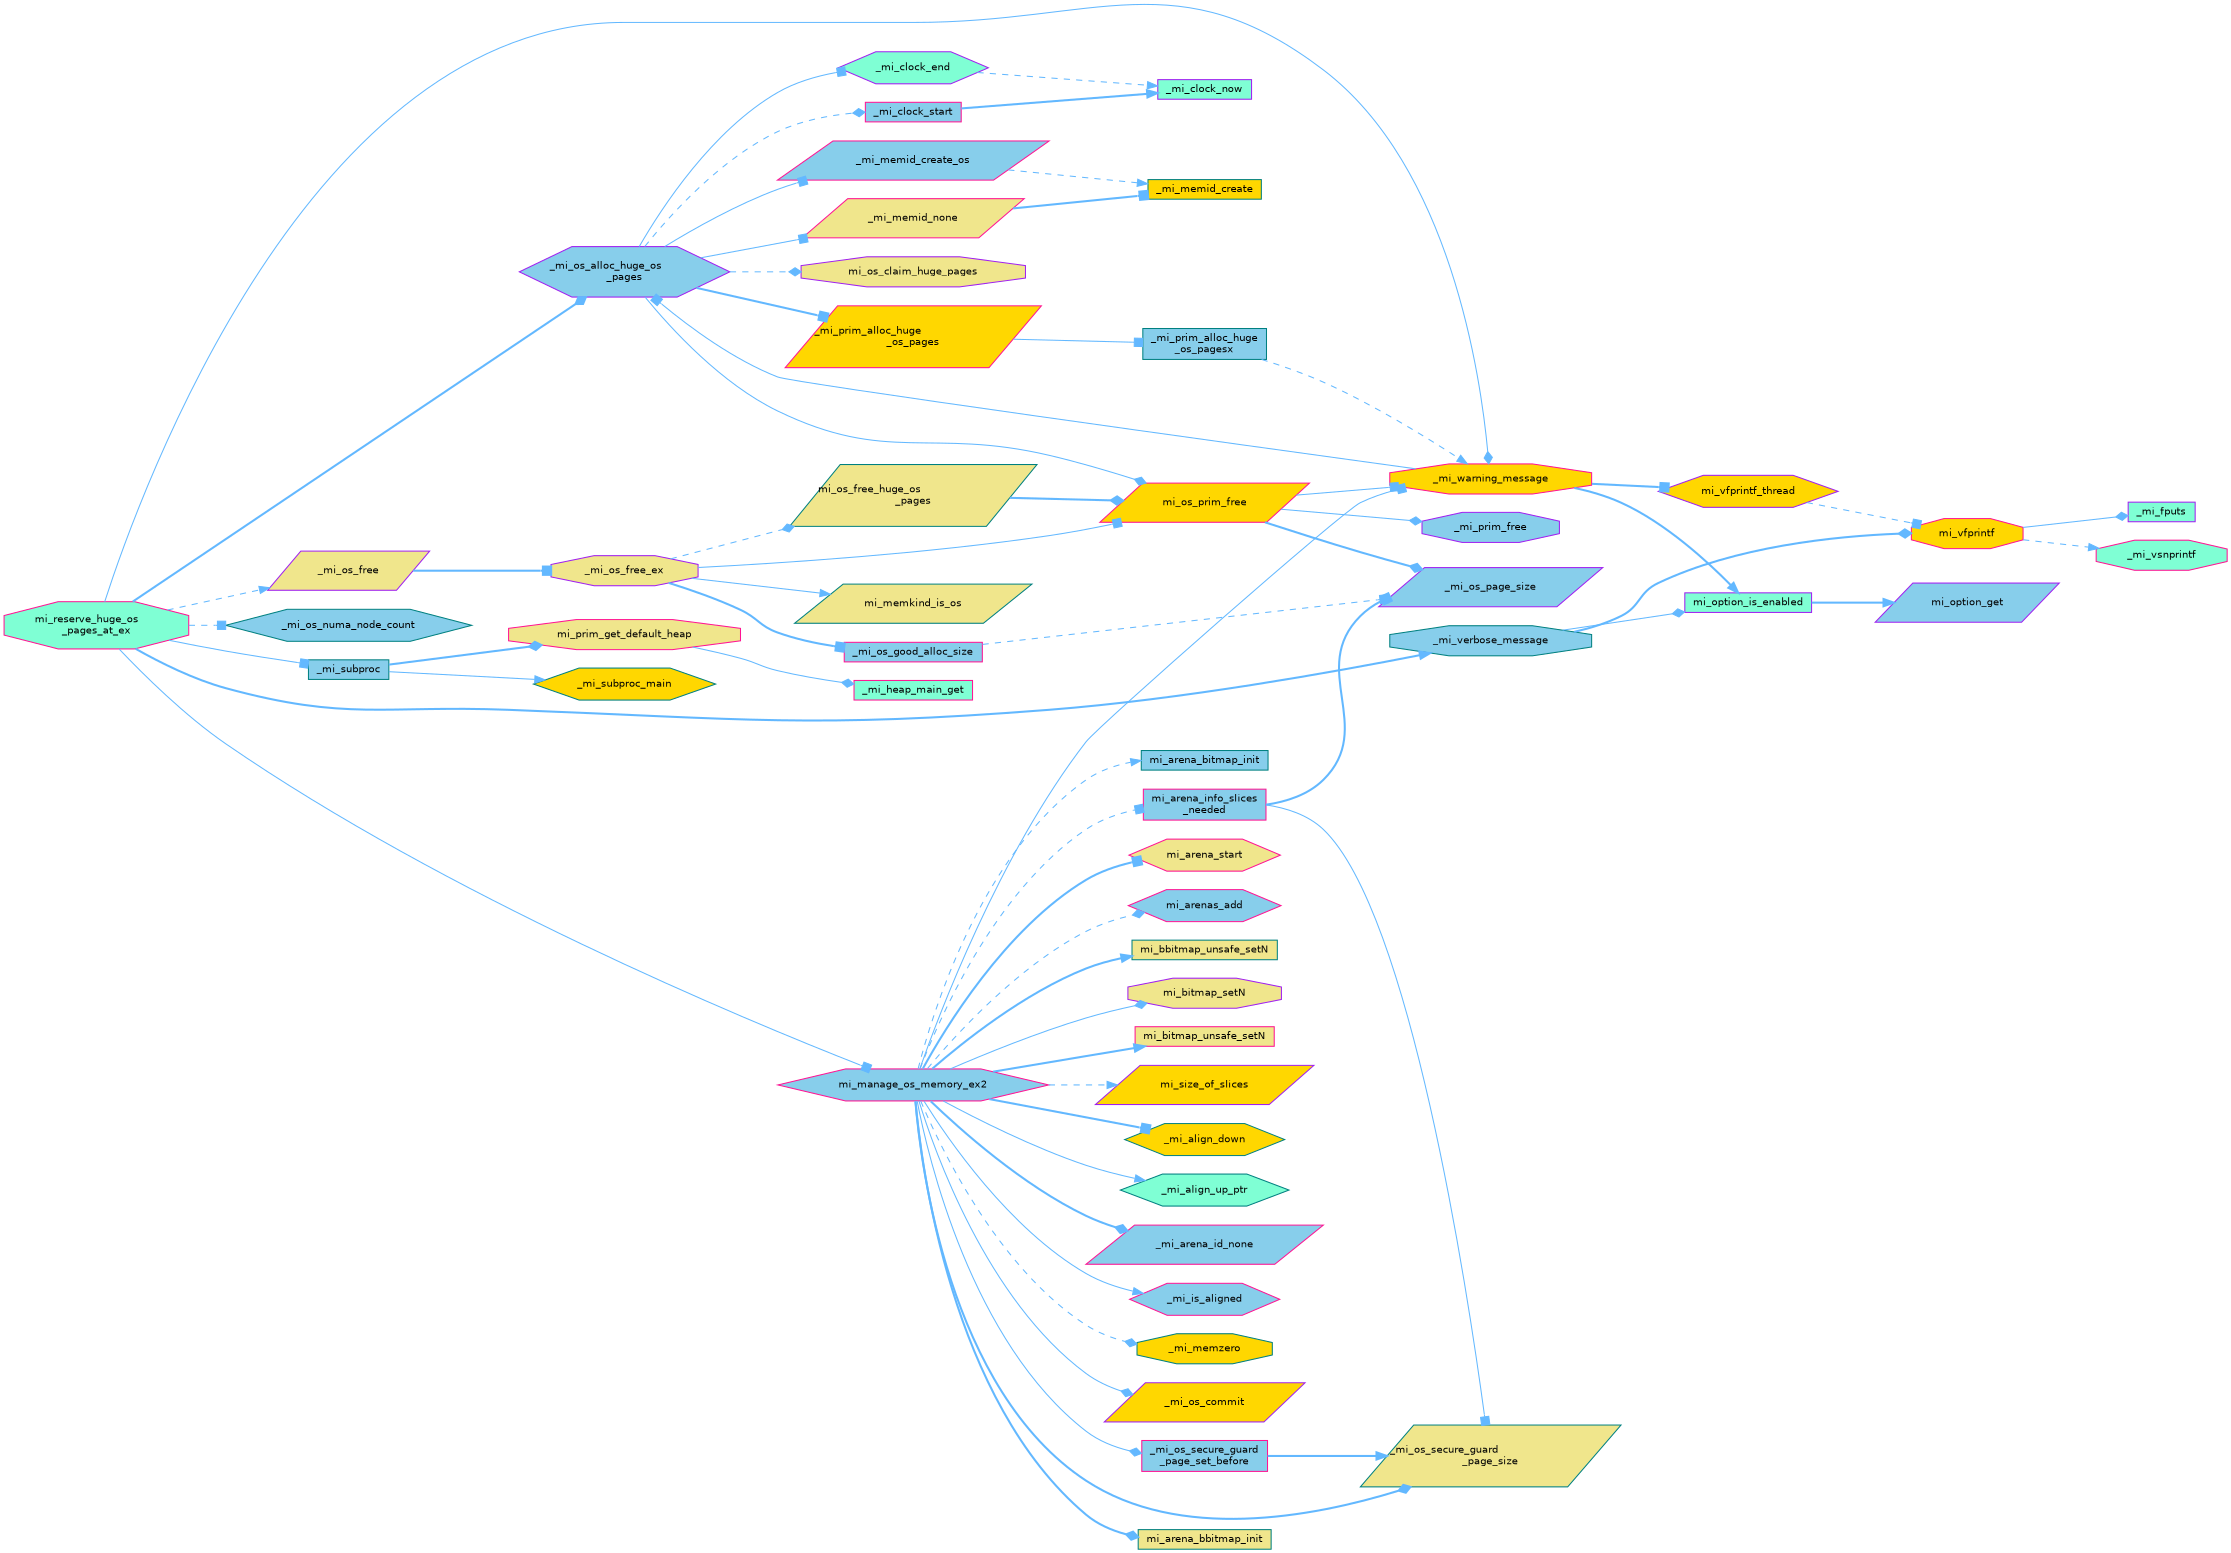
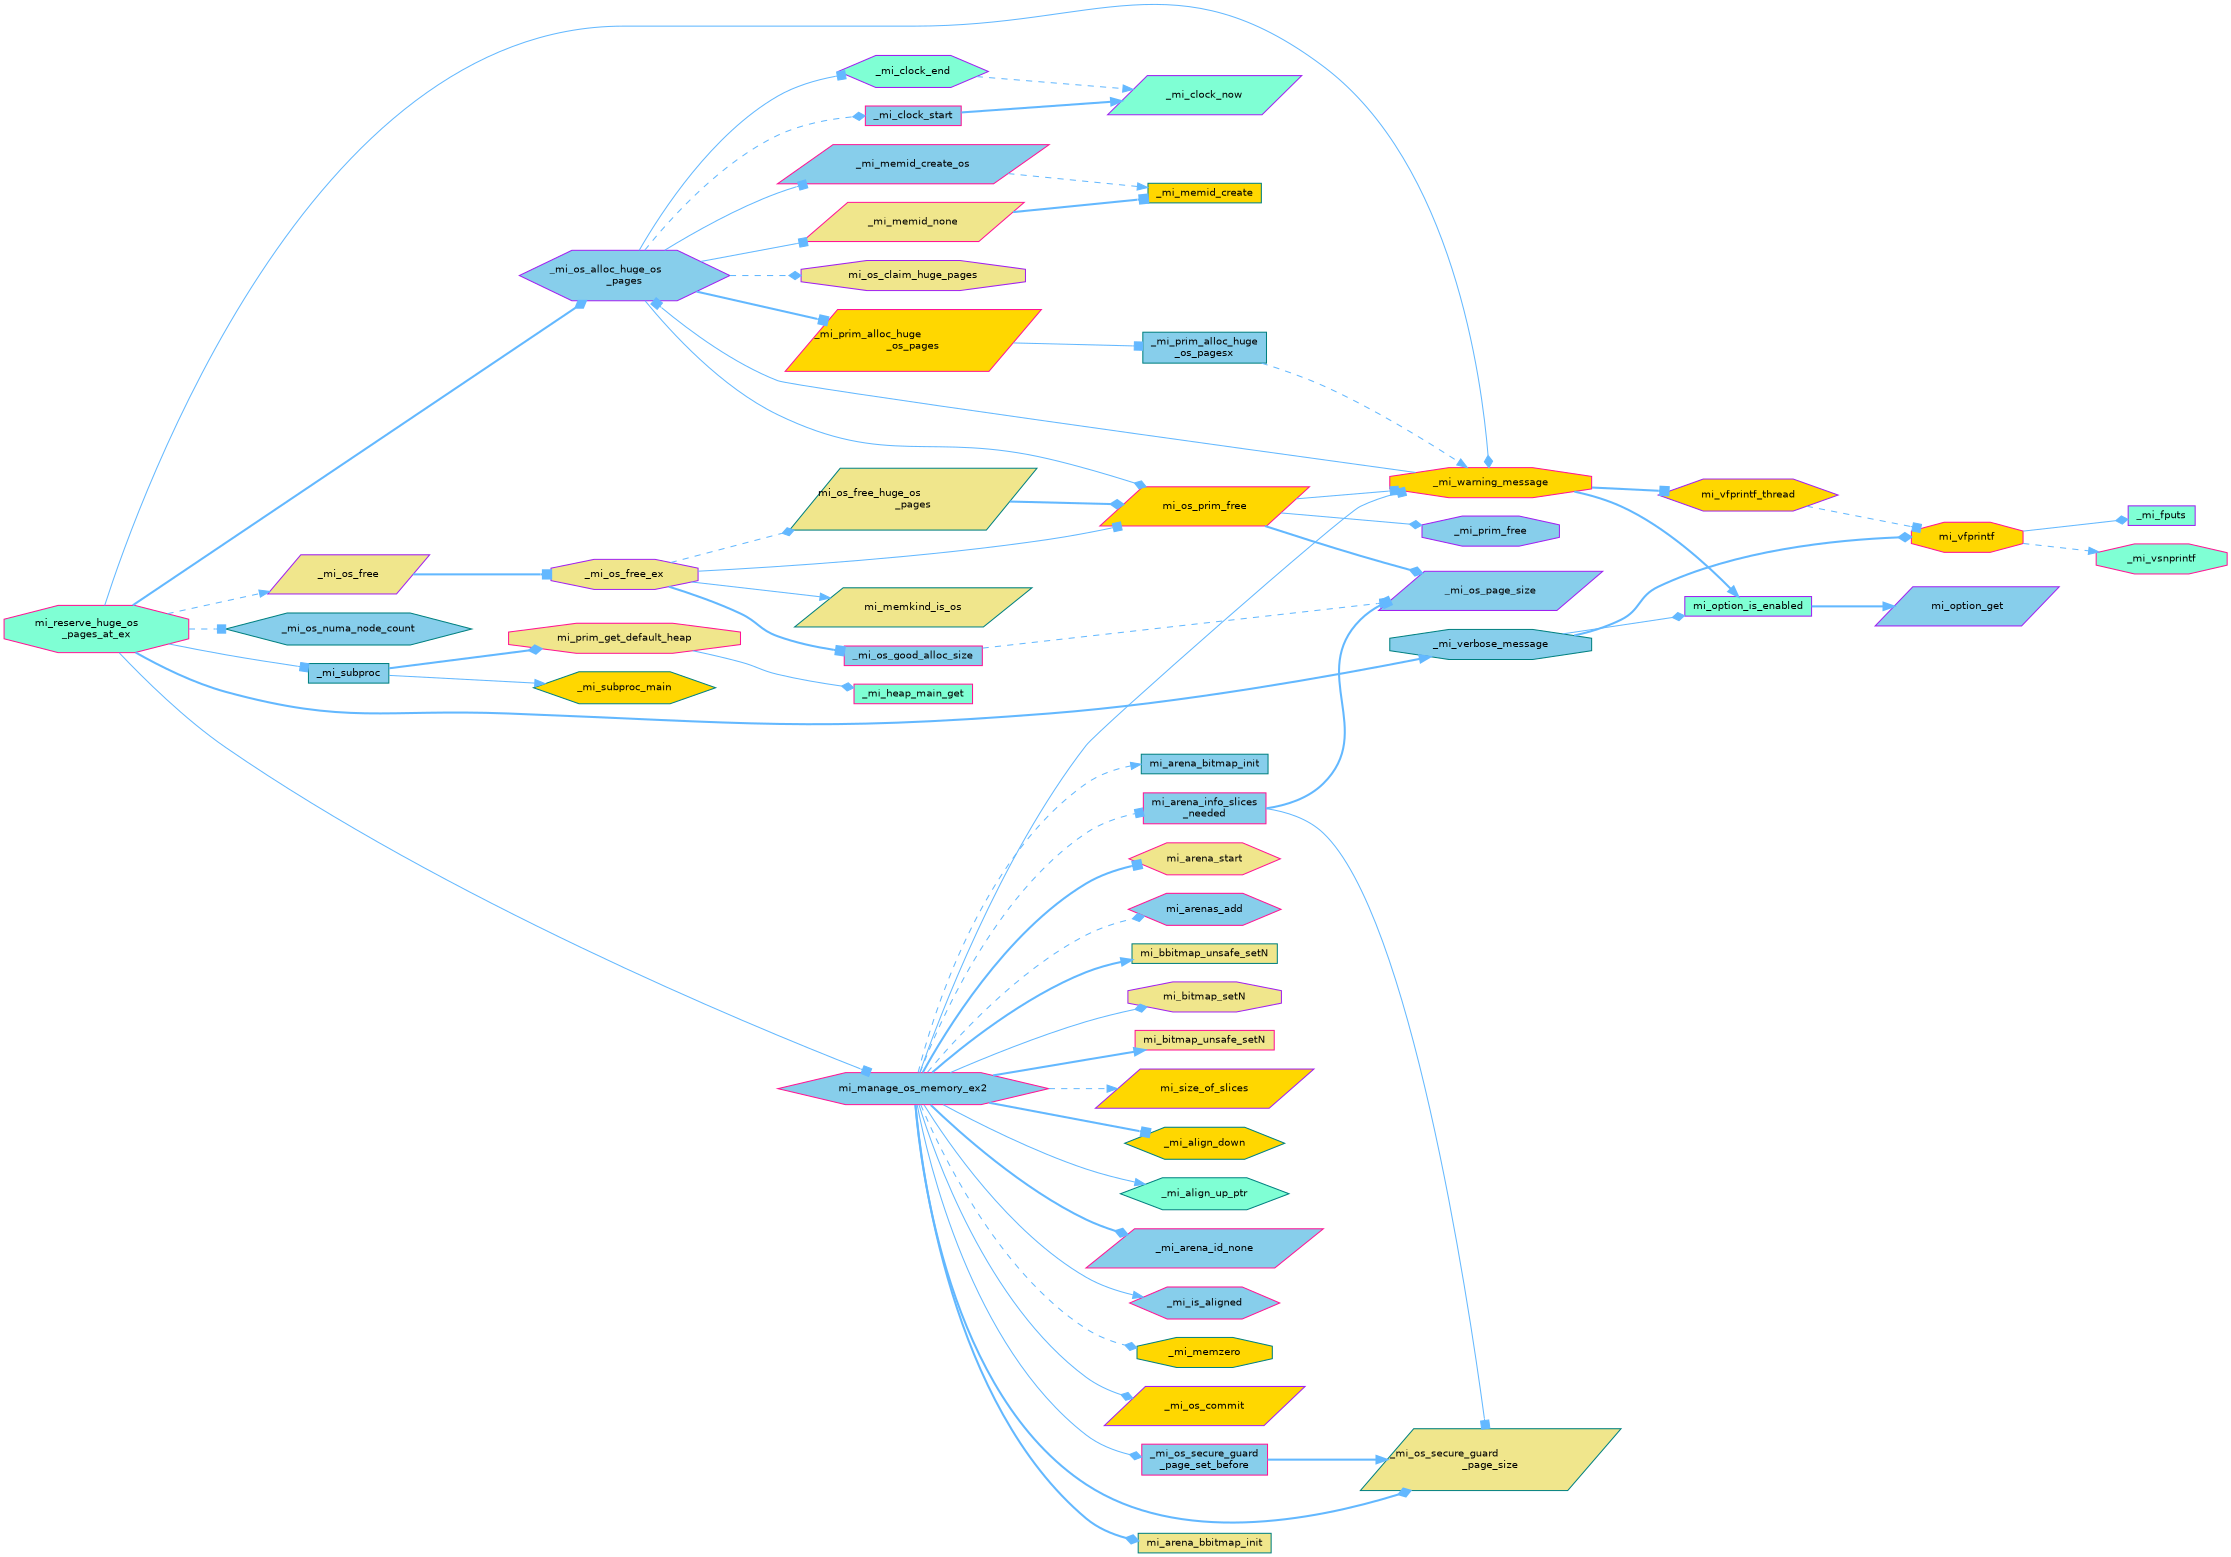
  digraph {
    rankdir=LR
    node [color=deeppink fillcolor=skyblue fontname=Helvetica fontsize=10 shape=parallelogram style=filled]
    edge [arrowhead=box color=steelblue1 fontname=Helvetica fontsize=10 labelfontname=Helvetica labelfontsize=10 style=solid]
    n1 [fillcolor=aquamarine fontcolor=black height=0.2 label="mi_reserve_huge_os\l_pages_at_ex" shape=octagon width=0.4]
    n2 [color=purple height=0.2 label="_mi_os_alloc_huge_os\l_pages" shape=hexagon width=0.4]
    n3 [fillcolor=gold height=0.2 label=_mi_warning_message shape=octagon width=0.4]
    n4 [color=purple fillcolor=khaki height=0.2 label=_mi_os_free width=0.4]
    n5 [color=teal height=0.2 label=_mi_os_numa_node_count shape=hexagon width=0.4]
    n6 [color=teal height=0.2 label=_mi_subproc shape=box width=0.4]
    n7 [color=teal height=0.2 label=_mi_verbose_message shape=octagon width=0.4]
    n8 [height=0.2 label=mi_manage_os_memory_ex2 shape=hexagon width=0.4]
    n9 [color=purple fillcolor=aquamarine height=0.2 label=_mi_clock_end shape=hexagon width=0.4]
    n10 [height=0.2 label=_mi_clock_start shape=box width=0.4]
    n11 [height=0.2 label=_mi_memid_create_os width=0.4]
    n12 [fillcolor=khaki height=0.2 label=_mi_memid_none width=0.4]
    n13 [fillcolor=gold height=0.2 label="_mi_prim_alloc_huge\l_os_pages" width=0.4]
    n14 [color=purple fillcolor=khaki height=0.2 label=mi_os_claim_huge_pages shape=octagon width=0.4]
    n15 [fillcolor=gold height=0.2 label=mi_os_prim_free width=0.4]
    n16 [color=purple fillcolor=aquamarine height=0.2 label=mi_option_is_enabled shape=box width=0.4]
    n17 [color=purple fillcolor=gold height=0.2 label=mi_vfprintf_thread shape=hexagon width=0.4]
    n18 [color=purple fillcolor=khaki height=0.2 label=_mi_os_free_ex shape=octagon width=0.4]
    n19 [color=teal fillcolor=gold height=0.2 label=_mi_subproc_main shape=hexagon width=0.4]
    n20 [fillcolor=khaki height=0.2 label=mi_prim_get_default_heap shape=octagon width=0.4]
    n21 [fillcolor=gold height=0.2 label=mi_vfprintf shape=octagon width=0.4]
    n22 [color=teal fillcolor=gold height=0.2 label=_mi_align_down shape=hexagon width=0.4]
    n23 [color=teal fillcolor=aquamarine height=0.2 label=_mi_align_up_ptr shape=hexagon width=0.4]
    n24 [height=0.2 label=_mi_arena_id_none width=0.4]
    n25 [height=0.2 label=_mi_is_aligned shape=hexagon width=0.4]
    n26 [color=teal fillcolor=gold height=0.2 label=_mi_memzero shape=octagon width=0.4]
    n27 [color=purple fillcolor=gold height=0.2 label=_mi_os_commit width=0.4]
    n28 [height=0.2 label="_mi_os_secure_guard\l_page_set_before" shape=box width=0.4]
    n29 [color=teal fillcolor=khaki height=0.2 label="_mi_os_secure_guard\l_page_size" width=0.4]
    n30 [color=teal fillcolor=khaki height=0.2 label=mi_arena_bbitmap_init shape=box width=0.4]
    n31 [color=teal height=0.2 label=mi_arena_bitmap_init shape=box width=0.4]
    n32 [height=0.2 label="mi_arena_info_slices\l_needed" shape=box width=0.4]
    n33 [fillcolor=khaki height=0.2 label=mi_arena_start shape=hexagon width=0.4]
    n34 [height=0.2 label=mi_arenas_add shape=hexagon width=0.4]
    n35 [color=teal fillcolor=khaki height=0.2 label=mi_bbitmap_unsafe_setN shape=box width=0.4]
    n36 [color=purple fillcolor=khaki height=0.2 label=mi_bitmap_setN shape=octagon width=0.4]
    n37 [fillcolor=khaki height=0.2 label=mi_bitmap_unsafe_setN shape=box width=0.4]
    n38 [color=purple fillcolor=gold height=0.2 label=mi_size_of_slices width=0.4]
-   n39 [color=purple fillcolor=aquamarine height=0.2 label=_mi_clock_now shape=box width=0.4]
+   n39 [color=purple fillcolor=aquamarine height=0.2 label=_mi_clock_now width=0.4]
    n40 [color=teal fillcolor=gold height=0.2 label=_mi_memid_create shape=box width=0.4]
    n41 [color=teal height=0.2 label="_mi_prim_alloc_huge\l_os_pagesx" shape=box width=0.4]
    n42 [color=purple height=0.2 label=_mi_os_page_size width=0.4]
    n43 [color=purple height=0.2 label=_mi_prim_free shape=octagon width=0.4]
    n44 [color=purple height=0.2 label=mi_option_get width=0.4]
    n45 [color=purple fillcolor=aquamarine height=0.2 label=_mi_fputs shape=box width=0.4]
    n46 [fillcolor=aquamarine height=0.2 label=_mi_vsnprintf shape=octagon width=0.4]
    n47 [height=0.2 label=_mi_os_good_alloc_size shape=box width=0.4]
    n48 [color=teal fillcolor=khaki height=0.2 label=mi_memkind_is_os width=0.4]
    n49 [color=teal fillcolor=khaki height=0.2 label="mi_os_free_huge_os\l_pages" width=0.4]
    n50 [fillcolor=aquamarine height=0.2 label=_mi_heap_main_get shape=box width=0.4]
    n1 -> n2 [arrowhead=diamond style=bold]
    n1 -> n3 [arrowhead=diamond]
    n1 -> n4 [arrowhead=normal style=dashed]
    n1 -> n5 [style=dashed]
    n1 -> n6
    n1 -> n7 [arrowhead=normal style=bold]
    n1 -> n8
    n2 -> n9
    n2 -> n10 [arrowhead=diamond style=dashed]
    n2 -> n11
    n2 -> n12
    n2 -> n13 [style=bold]
    n2 -> n14 [arrowhead=diamond style=dashed]
    n2 -> n15 [arrowhead=diamond]
    n3 -> n2
    n3 -> n16 [arrowhead=normal style=bold]
    n3 -> n17 [style=bold]
    n4 -> n18 [style=bold]
    n6 -> n19 [arrowhead=normal]
    n6 -> n20 [arrowhead=diamond style=bold]
    n7 -> n16 [arrowhead=diamond]
    n7 -> n21 [arrowhead=diamond style=bold]
    n8 -> n3
    n8 -> n22 [style=bold]
    n8 -> n23 [arrowhead=normal]
    n8 -> n24 [arrowhead=diamond style=bold]
    n8 -> n25 [arrowhead=normal]
    n8 -> n26 [arrowhead=diamond style=dashed]
    n8 -> n27 [arrowhead=diamond]
    n8 -> n28 [arrowhead=diamond]
    n8 -> n29 [arrowhead=diamond style=bold]
    n8 -> n30 [arrowhead=diamond style=bold]
    n8 -> n31 [arrowhead=normal style=dashed]
    n8 -> n32 [style=dashed]
    n8 -> n33 [style=bold]
    n8 -> n34 [arrowhead=diamond style=dashed]
    n8 -> n35 [arrowhead=normal style=bold]
    n8 -> n36 [arrowhead=diamond]
    n8 -> n37 [arrowhead=normal style=bold]
    n8 -> n38 [arrowhead=normal style=dashed]
    n9 -> n39 [arrowhead=normal style=dashed]
    n10 -> n39 [arrowhead=normal style=bold]
    n11 -> n40 [arrowhead=normal style=dashed]
    n12 -> n40 [style=bold]
    n13 -> n41
    n15 -> n3
    n15 -> n42 [arrowhead=diamond style=bold]
    n15 -> n43 [arrowhead=diamond]
    n16 -> n44 [arrowhead=normal style=bold]
    n17 -> n21 [style=dashed]
    n18 -> n15
    n18 -> n47 [style=bold]
    n18 -> n48 [arrowhead=normal]
    n18 -> n49 [arrowhead=diamond style=dashed]
    n20 -> n50 [arrowhead=diamond]
    n21 -> n45 [arrowhead=diamond]
    n21 -> n46 [arrowhead=normal style=dashed]
    n28 -> n29 [arrowhead=normal style=bold]
    n32 -> n29
    n32 -> n42 [style=bold]
    n41 -> n3 [arrowhead=normal style=dashed]
    n47 -> n42 [style=dashed]
    n49 -> n15 [arrowhead=diamond style=bold]
  }
